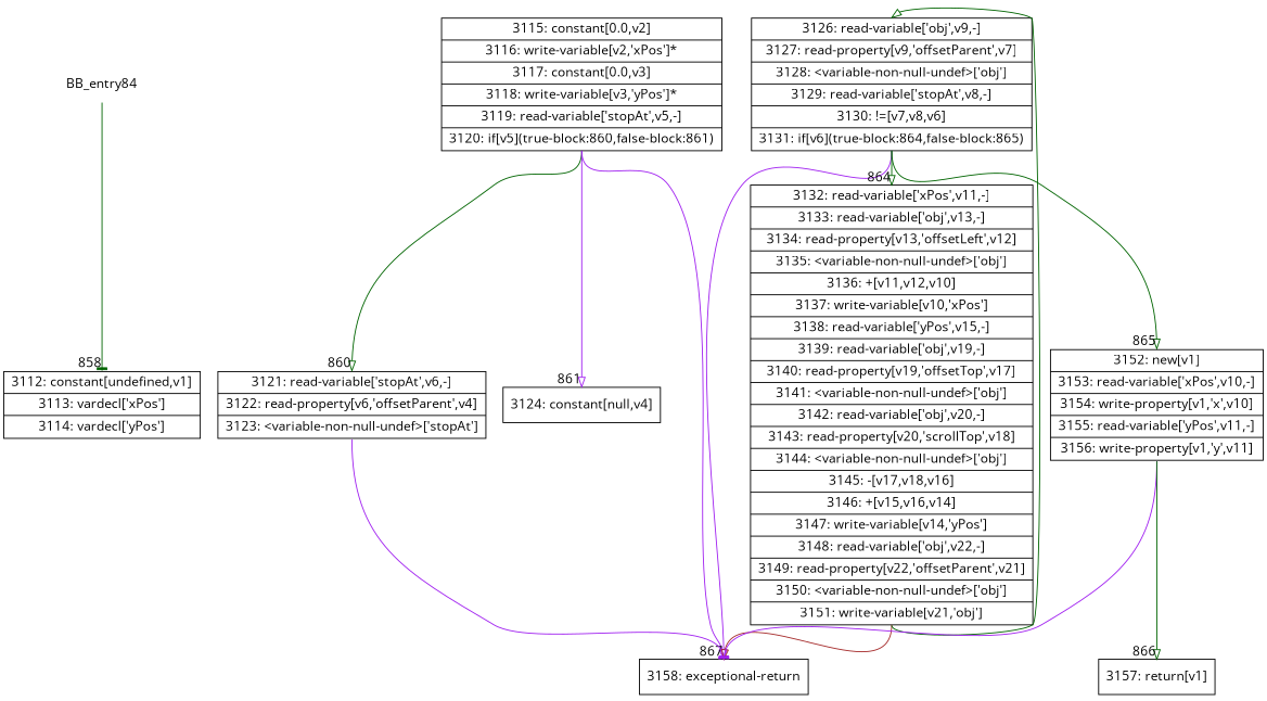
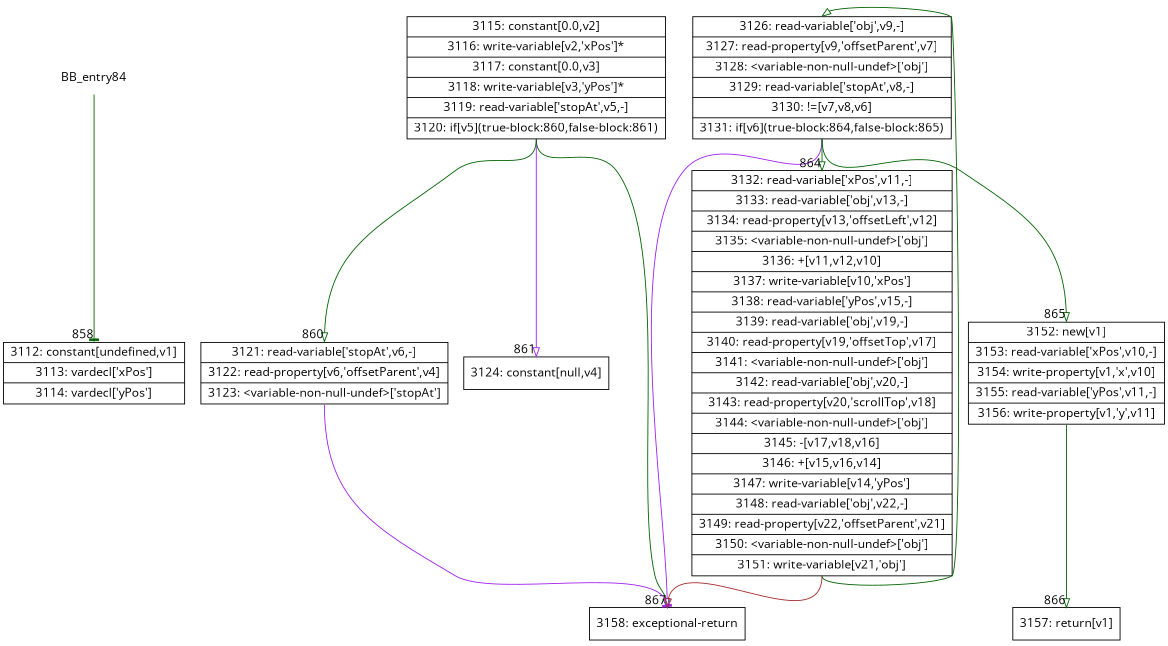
  digraph {
    fontname="Open Sans"
    rankdir=TD
    node [fontname="Open Sans" shape=record]
    edge [arrowhead=onormal color=darkgreen fontname="Open Sans" headport=n tailport=s]
    n1 [label=BB_entry84 shape=none]
    n2 [label="{3112: constant[undefined,v1]|3113: vardecl['xPos']|3114: vardecl['yPos']}"]
    n3 [label="{3115: constant[0.0,v2]|3116: write-variable[v2,'xPos']*|3117: constant[0.0,v3]|3118: write-variable[v3,'yPos']*|3119: read-variable['stopAt',v5,-]|3120: if[v5](true-block:860,false-block:861)}"]
    n4 [label="{3121: read-variable['stopAt',v6,-]|3122: read-property[v6,'offsetParent',v4]|3123: \<variable-non-null-undef\>['stopAt']}"]
    n5 [label="{3124: constant[null,v4]}"]
    n6 [label="{3158: exceptional-return}"]
    n7 [label="{3126: read-variable['obj',v9,-]|3127: read-property[v9,'offsetParent',v7]|3128: \<variable-non-null-undef\>['obj']|3129: read-variable['stopAt',v8,-]|3130: !=[v7,v8,v6]|3131: if[v6](true-block:864,false-block:865)}"]
    n8 [label="{3132: read-variable['xPos',v11,-]|3133: read-variable['obj',v13,-]|3134: read-property[v13,'offsetLeft',v12]|3135: \<variable-non-null-undef\>['obj']|3136: +[v11,v12,v10]|3137: write-variable[v10,'xPos']|3138: read-variable['yPos',v15,-]|3139: read-variable['obj',v19,-]|3140: read-property[v19,'offsetTop',v17]|3141: \<variable-non-null-undef\>['obj']|3142: read-variable['obj',v20,-]|3143: read-property[v20,'scrollTop',v18]|3144: \<variable-non-null-undef\>['obj']|3145: -[v17,v18,v16]|3146: +[v15,v16,v14]|3147: write-variable[v14,'yPos']|3148: read-variable['obj',v22,-]|3149: read-property[v22,'offsetParent',v21]|3150: \<variable-non-null-undef\>['obj']|3151: write-variable[v21,'obj']}"]
    n9 [label="{3152: new[v1]|3153: read-variable['xPos',v10,-]|3154: write-property[v1,'x',v10]|3155: read-variable['yPos',v11,-]|3156: write-property[v1,'y',v11]}"]
    n10 [label="{3157: return[v1]}"]
    n1 -> n2 [arrowhead=tee headlabel="    858"]
    n3 -> n4 [headlabel="      860"]
    n3 -> n5 [color=purple headlabel="      861"]
-   n3 -> n6 [color=purple headlabel="      867"]
+   n3 -> n6 [headlabel="      867"]
    n4 -> n6 [arrowhead=tee color=purple]
    n7 -> n6 [color=purple]
    n7 -> n8 [headlabel="      864"]
    n7 -> n9 [headlabel="      865"]
    n8 -> n6 [color=brown]
    n8 -> n7
-   n9 -> n6 [arrowhead=tee color=purple]
    n9 -> n10 [headlabel="      866"]
  }
